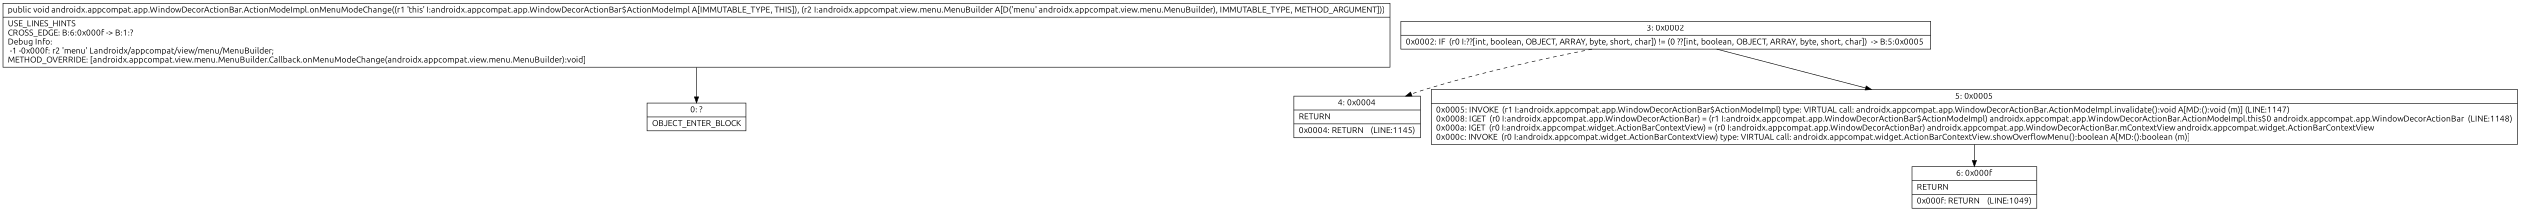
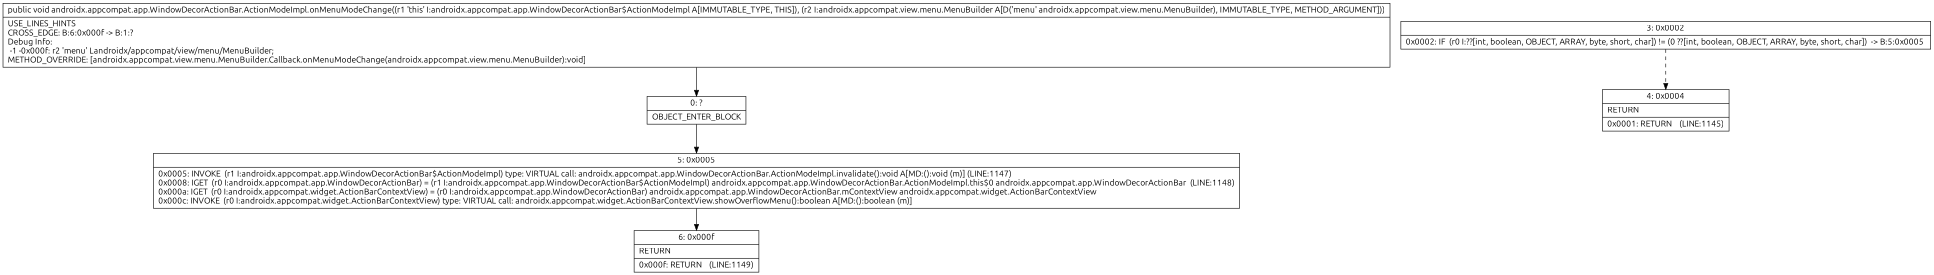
  digraph {
    fontname=Ubuntu
    node [fontname=Ubuntu shape=record]
    edge [fontname=Ubuntu]
    n1 [label="{0\:\ ?|OBJECT_ENTER_BLOCK\l}"]
    n2 [label="{3\:\ 0x0002|0x0002: IF  (r0 I:??[int, boolean, OBJECT, ARRAY, byte, short, char]) != (0 ??[int, boolean, OBJECT, ARRAY, byte, short, char])  \-\> B:5:0x0005 \l}"]
-   n3 [label="{4\:\ 0x0004|RETURN\l|0x0004: RETURN    (LINE:1145)\l}"]
+   n3 [label="{4\:\ 0x0004|RETURN\l|0x0001: RETURN    (LINE:1145)\l}"]
    n4 [label="{5\:\ 0x0005|0x0005: INVOKE  (r1 I:androidx.appcompat.app.WindowDecorActionBar$ActionModeImpl) type: VIRTUAL call: androidx.appcompat.app.WindowDecorActionBar.ActionModeImpl.invalidate():void A[MD:():void (m)] (LINE:1147)\l0x0008: IGET  (r0 I:androidx.appcompat.app.WindowDecorActionBar) = (r1 I:androidx.appcompat.app.WindowDecorActionBar$ActionModeImpl) androidx.appcompat.app.WindowDecorActionBar.ActionModeImpl.this$0 androidx.appcompat.app.WindowDecorActionBar  (LINE:1148)\l0x000a: IGET  (r0 I:androidx.appcompat.widget.ActionBarContextView) = (r0 I:androidx.appcompat.app.WindowDecorActionBar) androidx.appcompat.app.WindowDecorActionBar.mContextView androidx.appcompat.widget.ActionBarContextView \l0x000c: INVOKE  (r0 I:androidx.appcompat.widget.ActionBarContextView) type: VIRTUAL call: androidx.appcompat.widget.ActionBarContextView.showOverflowMenu():boolean A[MD:():boolean (m)]\l}"]
-   n5 [label="{6\:\ 0x000f|RETURN\l|0x000f: RETURN    (LINE:1049)\l}"]
+   n5 [label="{6\:\ 0x000f|RETURN\l|0x000f: RETURN    (LINE:1149)\l}"]
    n6 [label="{public void androidx.appcompat.app.WindowDecorActionBar.ActionModeImpl.onMenuModeChange((r1 'this' I:androidx.appcompat.app.WindowDecorActionBar$ActionModeImpl A[IMMUTABLE_TYPE, THIS]), (r2 I:androidx.appcompat.view.menu.MenuBuilder A[D('menu' androidx.appcompat.view.menu.MenuBuilder), IMMUTABLE_TYPE, METHOD_ARGUMENT]))  | USE_LINES_HINTS\lCROSS_EDGE: B:6:0x000f \-\> B:1:?\lDebug Info:\l  \-1 \-0x000f: r2 'menu' Landroidx\/appcompat\/view\/menu\/MenuBuilder;\lMETHOD_OVERRIDE: [androidx.appcompat.view.menu.MenuBuilder.Callback.onMenuModeChange(androidx.appcompat.view.menu.MenuBuilder):void]\l}"]
    n2 -> n3 [style=dashed]
-   n2 -> n4
+   n1 -> n4
    n4 -> n5
    n6 -> n1
  }
